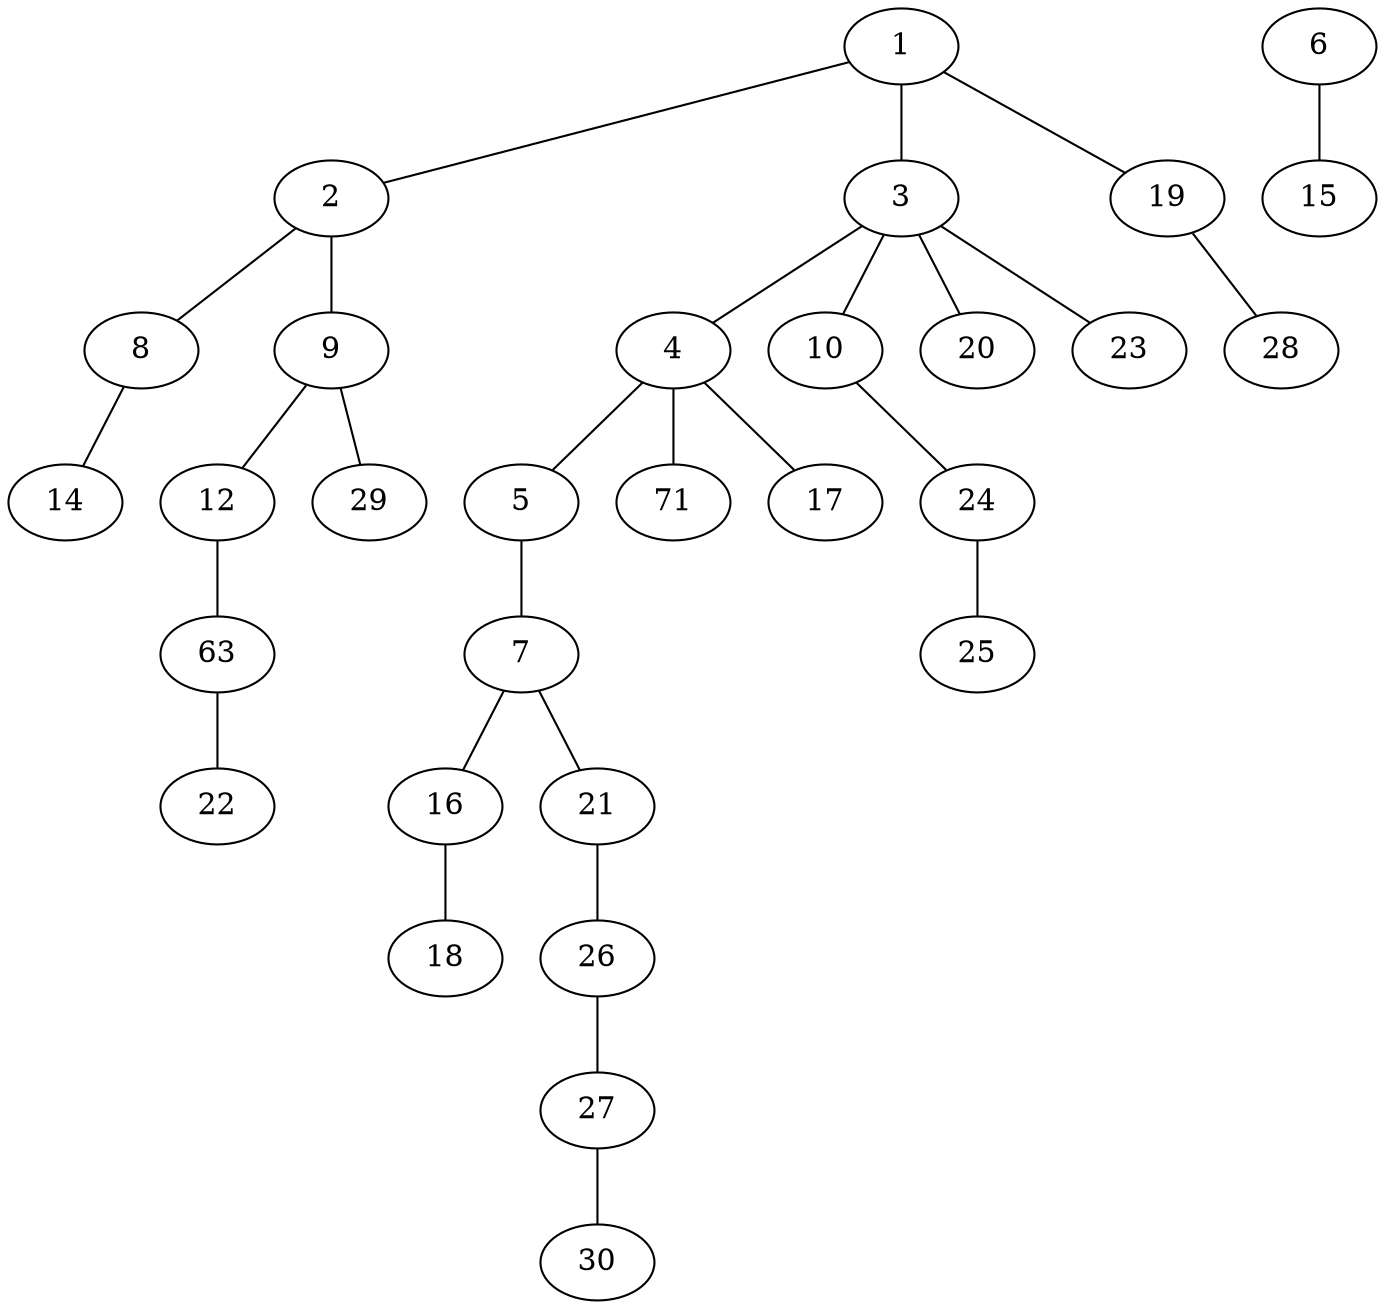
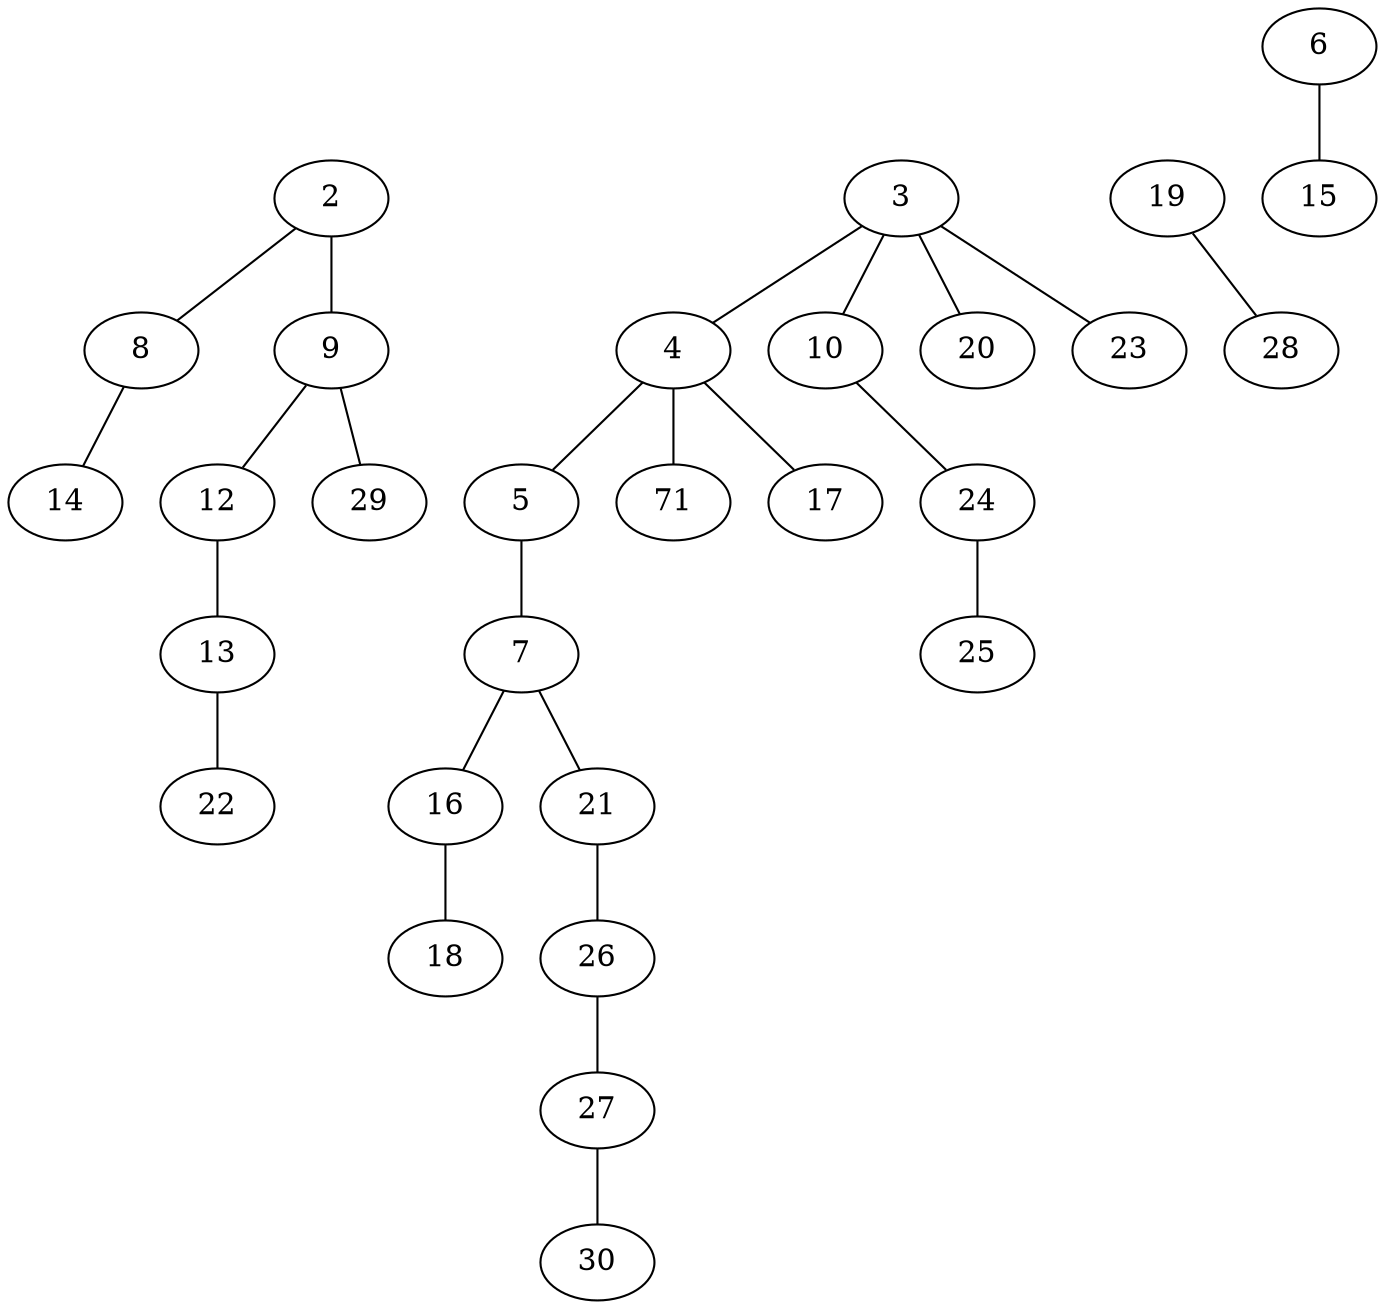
  graph {
-   1
    2
    3
    19
    8
    9
    4
    10
    20
    23
    28
    14
    12
    29
    5
    n16 [label=71]
    17
    24
-   13 [label=63]
+   13
    7
    6
    15
    25
    16
    21
    18
    26
    27
    22
    30
-   1 -- 2
-   1 -- 3
-   1 -- 19
    2 -- 8
    2 -- 9
    3 -- 4
    3 -- 10
    3 -- 20
    3 -- 23
    19 -- 28
    8 -- 14
    9 -- 12
    9 -- 29
    4 -- 5
    4 -- n16
    4 -- 17
    10 -- 24
    12 -- 13
    5 -- 7
    24 -- 25
    13 -- 22
    7 -- 16
    7 -- 21
    6 -- 15
    16 -- 18
    21 -- 26
    26 -- 27
    27 -- 30
  }
